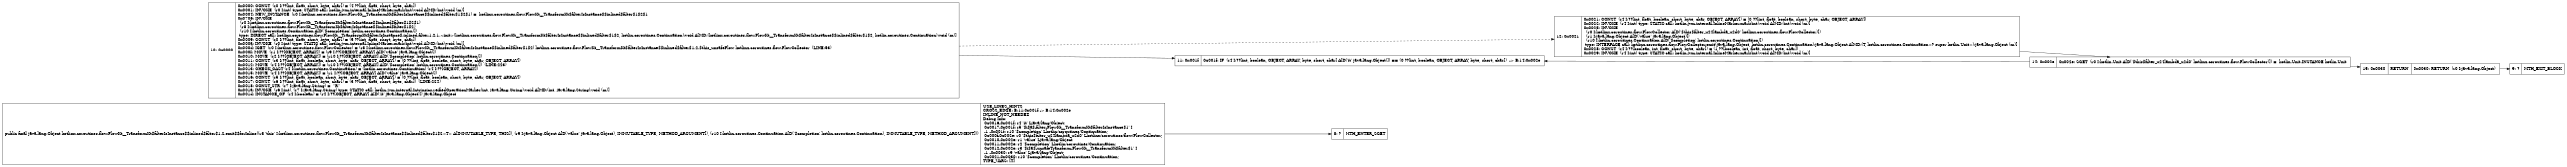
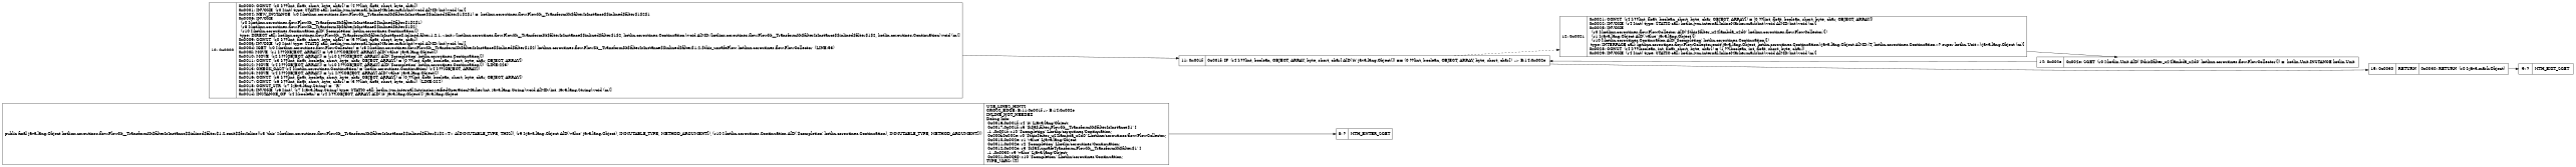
  digraph {
    rankdir=LR
    node [shape=record]
    n1 [label="{8\:\ ?|MTH_ENTER_SGET\l}"]
-   n2 [label="{10\:\ 0x0000|0x0000: CONST  (r0 I:??[int, float, short, byte, char]) = (4 ??[int, float, short, byte, char]) \l0x0001: INVOKE  (r0 I:int) type: STATIC call: kotlin.jvm.internal.InlineMarker.mark(int):void A[MD:(int):void (m)]\l0x0004: NEW_INSTANCE  (r0 I:kotlinx.coroutines.flow.FlowKt__TransformKt$filterIsInstance$$inlined$filter$1$2$1) =  kotlinx.coroutines.flow.FlowKt__TransformKt$filterIsInstance$$inlined$filter$1$2$1 \l0x0706: INVOKE  \l  (r0 I:kotlinx.coroutines.flow.FlowKt__TransformKt$filterIsInstance$$inlined$filter$1$2$1)\l  (r8 I:kotlinx.coroutines.flow.FlowKt__TransformKt$filterIsInstance$$inlined$filter$1$2)\l  (r10 I:kotlin.coroutines.Continuation A[D('$completion' kotlin.coroutines.Continuation)])\l type: DIRECT call: kotlinx.coroutines.flow.FlowKt__TransformKt$filterIsInstance$.inlined.filter.1.2.1.\<init\>(kotlinx.coroutines.flow.FlowKt__TransformKt$filterIsInstance$$inlined$filter$1$2, kotlin.coroutines.Continuation):void A[MD:(kotlinx.coroutines.flow.FlowKt__TransformKt$filterIsInstance$$inlined$filter$1$2, kotlin.coroutines.Continuation):void (m)]\l0x0009: CONST  (r0 I:??[int, float, short, byte, char]) = (5 ??[int, float, short, byte, char]) \l0x000a: INVOKE  (r0 I:int) type: STATIC call: kotlin.jvm.internal.InlineMarker.mark(int):void A[MD:(int):void (m)]\l0x000d: IGET  (r0 I:kotlinx.coroutines.flow.FlowCollector) = (r8 I:kotlinx.coroutines.flow.FlowKt__TransformKt$filterIsInstance$$inlined$filter$1$2) kotlinx.coroutines.flow.FlowKt__TransformKt$filterIsInstance$$inlined$filter$1.2.$this_unsafeFlow kotlinx.coroutines.flow.FlowCollector  (LINE:53)\l0x000f: MOVE  (r1 I:??[OBJECT, ARRAY]) = (r9 I:??[OBJECT, ARRAY] A[D('value' java.lang.Object)]) \l0x0010: MOVE  (r2 I:??[OBJECT, ARRAY]) = (r10 I:??[OBJECT, ARRAY] A[D('$completion' kotlin.coroutines.Continuation)]) \l0x0011: CONST  (r3 I:??[int, float, boolean, short, byte, char, OBJECT, ARRAY]) = (0 ??[int, float, boolean, short, byte, char, OBJECT, ARRAY]) \l0x0012: MOVE  (r4 I:??[OBJECT, ARRAY]) = (r10 I:??[OBJECT, ARRAY] A[D('$completion' kotlin.coroutines.Continuation)])  (LINE:223)\l0x0013: CHECK_CAST (r4 I:kotlin.coroutines.Continuation) = (kotlin.coroutines.Continuation) (r4 I:??[OBJECT, ARRAY]) \l0x0015: MOVE  (r4 I:??[OBJECT, ARRAY]) = (r1 I:??[OBJECT, ARRAY] A[D('value' java.lang.Object)]) \l0x0016: CONST  (r5 I:??[int, float, boolean, short, byte, char, OBJECT, ARRAY]) = (0 ??[int, float, boolean, short, byte, char, OBJECT, ARRAY]) \l0x0017: CONST  (r6 I:??[int, float, short, byte, char]) = (3 ??[int, float, short, byte, char])  (LINE:224)\l0x0018: CONST_STR  (r7 I:java.lang.String) =  \"R\" \l0x001a: INVOKE  (r6 I:int), (r7 I:java.lang.String) type: STATIC call: kotlin.jvm.internal.Intrinsics.reifiedOperationMarker(int, java.lang.String):void A[MD:(int, java.lang.String):void (m)]\l0x001d: INSTANCE_OF  (r4 I:boolean) = (r4 I:??[OBJECT, ARRAY] A[D('it' java.lang.Object)]) java.lang.Object \l}"]
+   n2 [label="{10\:\ 0x0000|0x0000: CONST  (r0 I:??[int, float, short, byte, char]) = (4 ??[int, float, short, byte, char]) \l0x0001: INVOKE  (r0 I:int) type: STATIC call: kotlin.jvm.internal.InlineMarker.mark(int):void A[MD:(int):void (m)]\l0x0004: NEW_INSTANCE  (r0 I:kotlinx.coroutines.flow.FlowKt__TransformKt$filterIsInstance$$inlined$filter$1$2$1) =  kotlinx.coroutines.flow.FlowKt__TransformKt$filterIsInstance$$inlined$filter$1$2$1 \l0x0006: INVOKE  \l  (r0 I:kotlinx.coroutines.flow.FlowKt__TransformKt$filterIsInstance$$inlined$filter$1$2$1)\l  (r8 I:kotlinx.coroutines.flow.FlowKt__TransformKt$filterIsInstance$$inlined$filter$1$2)\l  (r10 I:kotlin.coroutines.Continuation A[D('$completion' kotlin.coroutines.Continuation)])\l type: DIRECT call: kotlinx.coroutines.flow.FlowKt__TransformKt$filterIsInstance$.inlined.filter.1.2.1.\<init\>(kotlinx.coroutines.flow.FlowKt__TransformKt$filterIsInstance$$inlined$filter$1$2, kotlin.coroutines.Continuation):void A[MD:(kotlinx.coroutines.flow.FlowKt__TransformKt$filterIsInstance$$inlined$filter$1$2, kotlin.coroutines.Continuation):void (m)]\l0x0009: CONST  (r0 I:??[int, float, short, byte, char]) = (5 ??[int, float, short, byte, char]) \l0x000a: INVOKE  (r0 I:int) type: STATIC call: kotlin.jvm.internal.InlineMarker.mark(int):void A[MD:(int):void (m)]\l0x000d: IGET  (r0 I:kotlinx.coroutines.flow.FlowCollector) = (r8 I:kotlinx.coroutines.flow.FlowKt__TransformKt$filterIsInstance$$inlined$filter$1$2) kotlinx.coroutines.flow.FlowKt__TransformKt$filterIsInstance$$inlined$filter$1.2.$this_unsafeFlow kotlinx.coroutines.flow.FlowCollector  (LINE:53)\l0x000f: MOVE  (r1 I:??[OBJECT, ARRAY]) = (r9 I:??[OBJECT, ARRAY] A[D('value' java.lang.Object)]) \l0x0010: MOVE  (r2 I:??[OBJECT, ARRAY]) = (r10 I:??[OBJECT, ARRAY] A[D('$completion' kotlin.coroutines.Continuation)]) \l0x0011: CONST  (r3 I:??[int, float, boolean, short, byte, char, OBJECT, ARRAY]) = (0 ??[int, float, boolean, short, byte, char, OBJECT, ARRAY]) \l0x0012: MOVE  (r4 I:??[OBJECT, ARRAY]) = (r10 I:??[OBJECT, ARRAY] A[D('$completion' kotlin.coroutines.Continuation)])  (LINE:223)\l0x0013: CHECK_CAST (r4 I:kotlin.coroutines.Continuation) = (kotlin.coroutines.Continuation) (r4 I:??[OBJECT, ARRAY]) \l0x0015: MOVE  (r4 I:??[OBJECT, ARRAY]) = (r1 I:??[OBJECT, ARRAY] A[D('value' java.lang.Object)]) \l0x0016: CONST  (r5 I:??[int, float, boolean, short, byte, char, OBJECT, ARRAY]) = (0 ??[int, float, boolean, short, byte, char, OBJECT, ARRAY]) \l0x0017: CONST  (r6 I:??[int, float, short, byte, char]) = (3 ??[int, float, short, byte, char])  (LINE:224)\l0x0018: CONST_STR  (r7 I:java.lang.String) =  \"R\" \l0x001a: INVOKE  (r6 I:int), (r7 I:java.lang.String) type: STATIC call: kotlin.jvm.internal.Intrinsics.reifiedOperationMarker(int, java.lang.String):void A[MD:(int, java.lang.String):void (m)]\l0x001d: INSTANCE_OF  (r4 I:boolean) = (r4 I:??[OBJECT, ARRAY] A[D('it' java.lang.Object)]) java.lang.Object \l}"]
    n3 [label="{11\:\ 0x001f|0x001f: IF  (r4 I:??[int, boolean, OBJECT, ARRAY, byte, short, char] A[D('it' java.lang.Object)]) == (0 ??[int, boolean, OBJECT, ARRAY, byte, short, char])  \-\> B:14:0x002e \l}"]
    n4 [label="{12\:\ 0x0021|0x0021: CONST  (r4 I:??[int, float, boolean, short, byte, char, OBJECT, ARRAY]) = (0 ??[int, float, boolean, short, byte, char, OBJECT, ARRAY]) \l0x0022: INVOKE  (r4 I:int) type: STATIC call: kotlin.jvm.internal.InlineMarker.mark(int):void A[MD:(int):void (m)]\l0x0025: INVOKE  \l  (r0 I:kotlinx.coroutines.flow.FlowCollector A[D('$this$filter_u24lambda_u2d0' kotlinx.coroutines.flow.FlowCollector)])\l  (r1 I:java.lang.Object A[D('value' java.lang.Object)])\l  (r10 I:kotlin.coroutines.Continuation A[D('$completion' kotlin.coroutines.Continuation)])\l type: INTERFACE call: kotlinx.coroutines.flow.FlowCollector.emit(java.lang.Object, kotlin.coroutines.Continuation):java.lang.Object A[MD:(T, kotlin.coroutines.Continuation\<? super kotlin.Unit\>):java.lang.Object (m)]\l0x0028: CONST  (r4 I:??[boolean, int, float, short, byte, char]) = (1 ??[boolean, int, float, short, byte, char]) \l0x0029: INVOKE  (r4 I:int) type: STATIC call: kotlin.jvm.internal.InlineMarker.mark(int):void A[MD:(int):void (m)]\l}"]
    n5 [label="{14\:\ 0x002e|0x002e: SGET  (r0 I:kotlin.Unit A[D('$this$filter_u24lambda_u2d0' kotlinx.coroutines.flow.FlowCollector)]) =  kotlin.Unit.INSTANCE kotlin.Unit \l}"]
-   n6 [label="{15\:\ 0x0030|RETURN\l|0x0030: RETURN  (r0 I:java.lang.Object) \l}"]
-   n7 [label="{9\:\ ?|MTH_EXIT_BLOCK\l}"]
+   n6 [label="{15\:\ 0x0030|RETURN\l|0x0030: RETURN  (r0 I:java.mark.Object) \l}"]
+   n7 [label="{9\:\ ?|MTH_EXIT_SGET\l}"]
    n8 [label="{public final java.lang.Object kotlinx.coroutines.flow.FlowKt__TransformKt$filterIsInstance$$inlined$filter$1.2.emit$$forInline((r8 'this' I:kotlinx.coroutines.flow.FlowKt__TransformKt$filterIsInstance$$inlined$filter$1$2\<T\> A[IMMUTABLE_TYPE, THIS]), (r9 I:java.lang.Object A[D('value' java.lang.Object), IMMUTABLE_TYPE, METHOD_ARGUMENT]), (r10 I:kotlin.coroutines.Continuation A[D('$completion' kotlin.coroutines.Continuation), IMMUTABLE_TYPE, METHOD_ARGUMENT]))  | USE_LINES_HINTS\lCROSS_EDGE: B:11:0x001f \-\> B:14:0x002e\lINLINE_NOT_NEEDED\lDebug Info:\l  0x0016\-0x001f: r4 'it' Ljava\/lang\/Object;\l  0x0017\-0x001f: r5 '$i$a$\-filter\-FlowKt__TransformKt$filterIsInstance$1' I\l  \-1 \-0x001f: r10 '$completion' Lkotlin\/coroutines\/Continuation;\l  0x000f\-0x002e: r0 '$this$filter_u24lambda_u2d0' Lkotlinx\/coroutines\/flow\/FlowCollector;\l  0x0010\-0x002e: r1 'value' Ljava\/lang\/Object;\l  0x0011\-0x002e: r2 '$completion' Lkotlin\/coroutines\/Continuation;\l  0x0012\-0x002e: r3 '$i$a$\-unsafeTransform\-FlowKt__TransformKt$filter$1' I\l  \-1 \-0x0030: r9 'value' Ljava\/lang\/Object;\l  0x0021\-0x0030: r10 '$completion' Lkotlin\/coroutines\/Continuation;\lTYPE_VARS: [T]\l}"]
    n2 -> n3
-   n2 -> n4 [style=dashed]
+   n3 -> n4 [style=dashed]
    n4 -> n5
    n5 -> n3
-   n5 -> n6
+   n3 -> n6
    n6 -> n7
    n8 -> n1
  }
